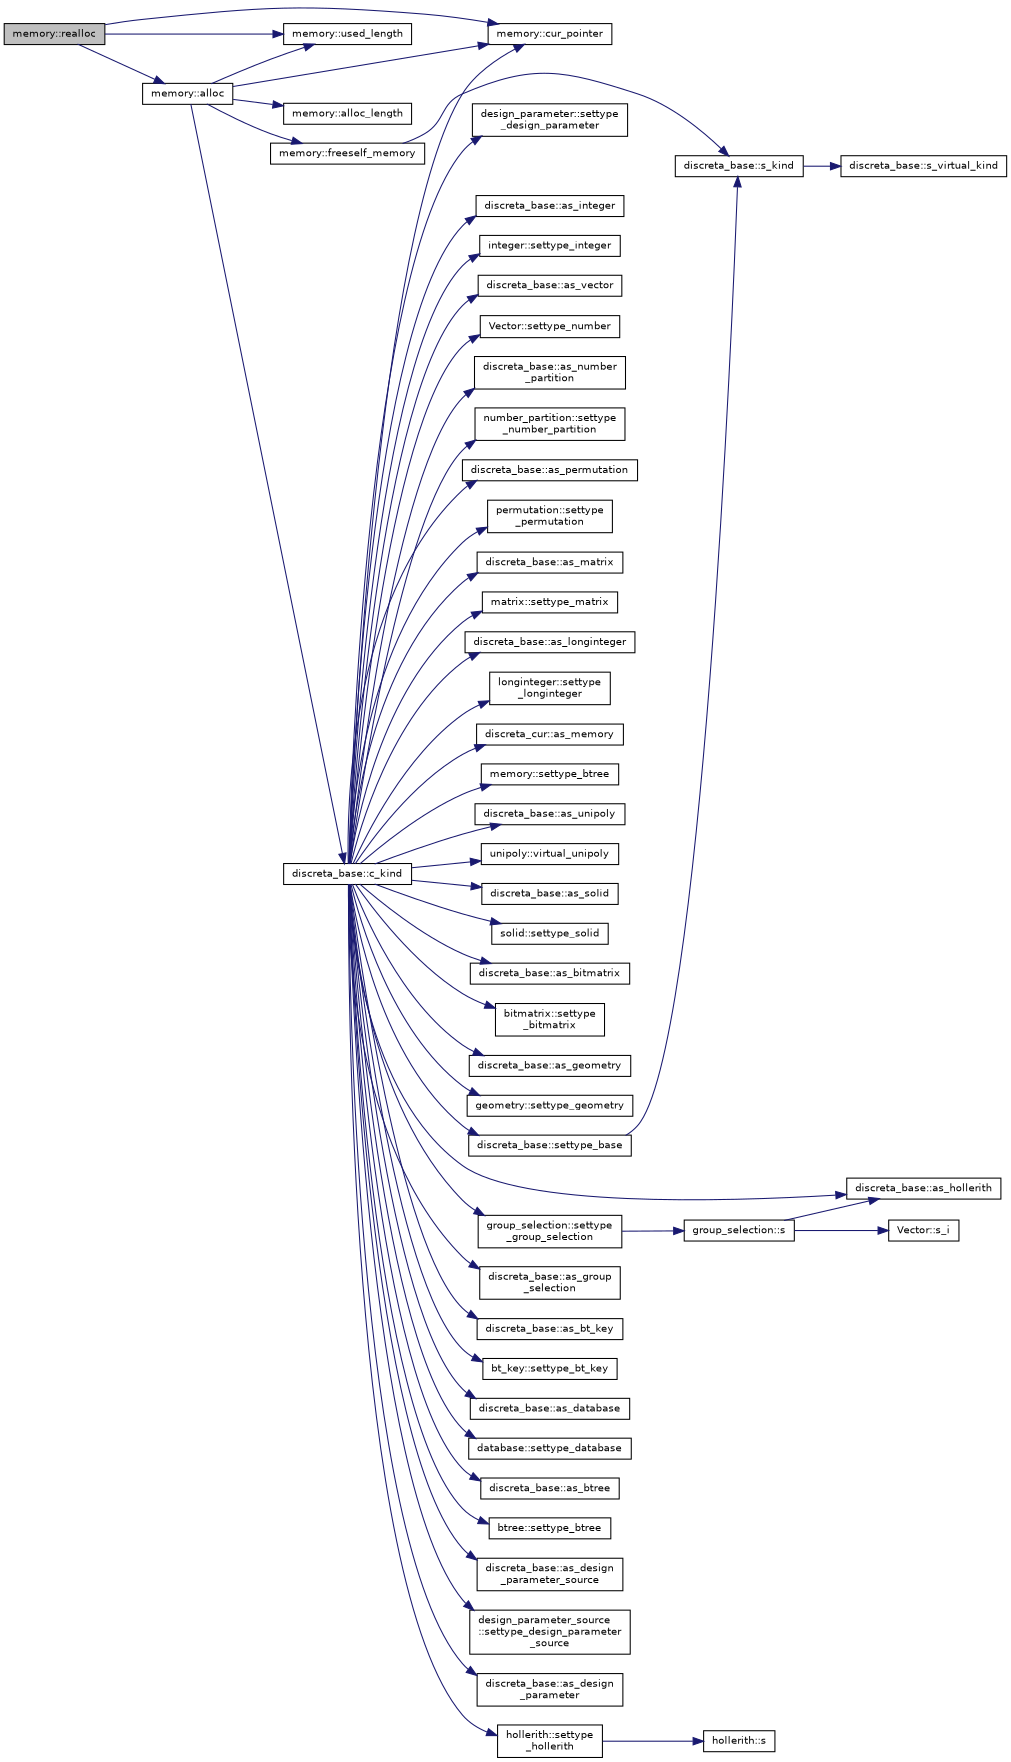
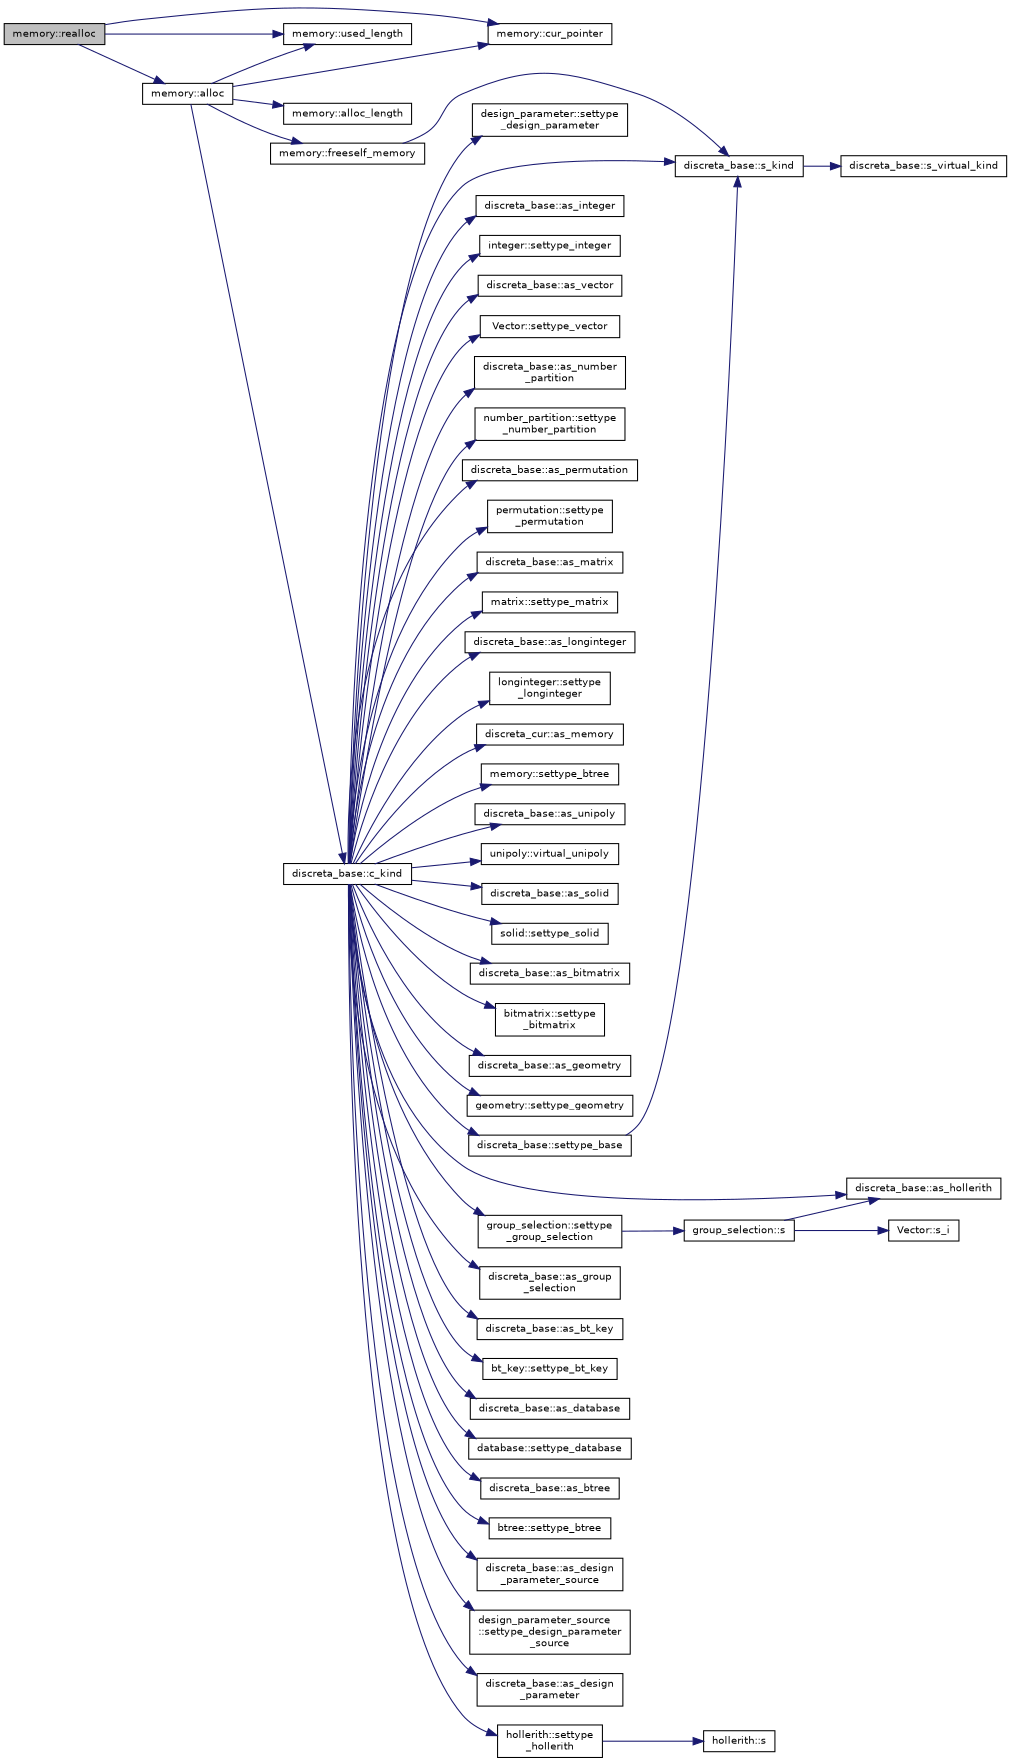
  digraph {
    rankdir=LR
    node [color=black fillcolor=white fontname=Helvetica fontsize=10 shape=record style=filled]
    edge [color=midnightblue fontname=Helvetica fontsize=10 labelfontname=Helvetica labelfontsize=10 style=solid]
    n1 [fillcolor=grey75 fontcolor=black height=0.2 label="memory::realloc" width=0.4]
    n2 [height=0.2 label="memory::used_length" width=0.4]
    n3 [height=0.2 label="memory::cur_pointer" width=0.4]
    n4 [height=0.2 label="memory::alloc" width=0.4]
    n5 [height=0.2 label="memory::freeself_memory" width=0.4]
    n6 [height=0.2 label="memory::alloc_length" width=0.4]
    n7 [height=0.2 label="discreta_base::c_kind" width=0.4]
    n8 [height=0.2 label="discreta_base::s_kind" width=0.4]
    n9 [height=0.2 label="discreta_base::settype_base" width=0.4]
    n10 [height=0.2 label="discreta_base::as_integer" width=0.4]
    n11 [height=0.2 label="integer::settype_integer" width=0.4]
    n12 [height=0.2 label="discreta_base::as_vector" width=0.4]
-   n13 [height=0.2 label="Vector::settype_number" width=0.4]
+   n13 [height=0.2 label="Vector::settype_vector" width=0.4]
    n14 [height=0.2 label="discreta_base::as_number\l_partition" width=0.4]
    n15 [height=0.2 label="number_partition::settype\l_number_partition" width=0.4]
    n16 [height=0.2 label="discreta_base::as_permutation" width=0.4]
    n17 [height=0.2 label="permutation::settype\l_permutation" width=0.4]
    n18 [height=0.2 label="discreta_base::as_matrix" width=0.4]
    n19 [height=0.2 label="matrix::settype_matrix" width=0.4]
    n20 [height=0.2 label="discreta_base::as_longinteger" width=0.4]
    n21 [height=0.2 label="longinteger::settype\l_longinteger" width=0.4]
    n22 [height=0.2 label="discreta_cur::as_memory" width=0.4]
    n23 [height=0.2 label="memory::settype_btree" width=0.4]
    n24 [height=0.2 label="discreta_base::as_unipoly" width=0.4]
    n25 [height=0.2 label="unipoly::virtual_unipoly" width=0.4]
    n26 [height=0.2 label="discreta_base::as_solid" width=0.4]
    n27 [height=0.2 label="solid::settype_solid" width=0.4]
    n28 [height=0.2 label="discreta_base::as_bitmatrix" width=0.4]
    n29 [height=0.2 label="bitmatrix::settype\l_bitmatrix" width=0.4]
    n30 [height=0.2 label="discreta_base::as_geometry" width=0.4]
    n31 [height=0.2 label="geometry::settype_geometry" width=0.4]
    n32 [height=0.2 label="discreta_base::as_hollerith" width=0.4]
    n33 [height=0.2 label="hollerith::settype\l_hollerith" width=0.4]
    n34 [height=0.2 label="discreta_base::as_group\l_selection" width=0.4]
    n35 [height=0.2 label="group_selection::settype\l_group_selection" width=0.4]
    n36 [height=0.2 label="discreta_base::as_bt_key" width=0.4]
    n37 [height=0.2 label="bt_key::settype_bt_key" width=0.4]
    n38 [height=0.2 label="discreta_base::as_database" width=0.4]
    n39 [height=0.2 label="database::settype_database" width=0.4]
    n40 [height=0.2 label="discreta_base::as_btree" width=0.4]
    n41 [height=0.2 label="btree::settype_btree" width=0.4]
    n42 [height=0.2 label="discreta_base::as_design\l_parameter_source" width=0.4]
    n43 [height=0.2 label="design_parameter_source\l::settype_design_parameter\l_source" width=0.4]
    n44 [height=0.2 label="discreta_base::as_design\l_parameter" width=0.4]
    n45 [height=0.2 label="design_parameter::settype\l_design_parameter" width=0.4]
    n46 [height=0.2 label="discreta_base::s_virtual_kind" width=0.4]
    n47 [height=0.2 label="hollerith::s" width=0.4]
    n48 [height=0.2 label="group_selection::s" width=0.4]
    n49 [height=0.2 label="Vector::s_i" width=0.4]
    n1 -> n2
    n1 -> n3
    n1 -> n4
    n4 -> n2
    n4 -> n3
    n4 -> n5
    n4 -> n6
    n4 -> n7
    n5 -> n8
-   n7 -> n3
+   n7 -> n8
    n7 -> n9
    n7 -> n10
    n7 -> n11
    n7 -> n12
    n7 -> n13
    n7 -> n14
    n7 -> n15
    n7 -> n16
    n7 -> n17
    n7 -> n18
    n7 -> n19
    n7 -> n20
    n7 -> n21
    n7 -> n22
    n7 -> n23
    n7 -> n24
    n7 -> n25
    n7 -> n26
    n7 -> n27
    n7 -> n28
    n7 -> n29
    n7 -> n30
    n7 -> n31
    n7 -> n32
    n7 -> n33
    n7 -> n34
    n7 -> n35
    n7 -> n36
    n7 -> n37
    n7 -> n38
    n7 -> n39
    n7 -> n40
    n7 -> n41
    n7 -> n42
    n7 -> n43
    n7 -> n44
    n7 -> n45
    n8 -> n46
    n9 -> n8
    n33 -> n47
    n35 -> n48
    n48 -> n32
    n48 -> n49
  }
